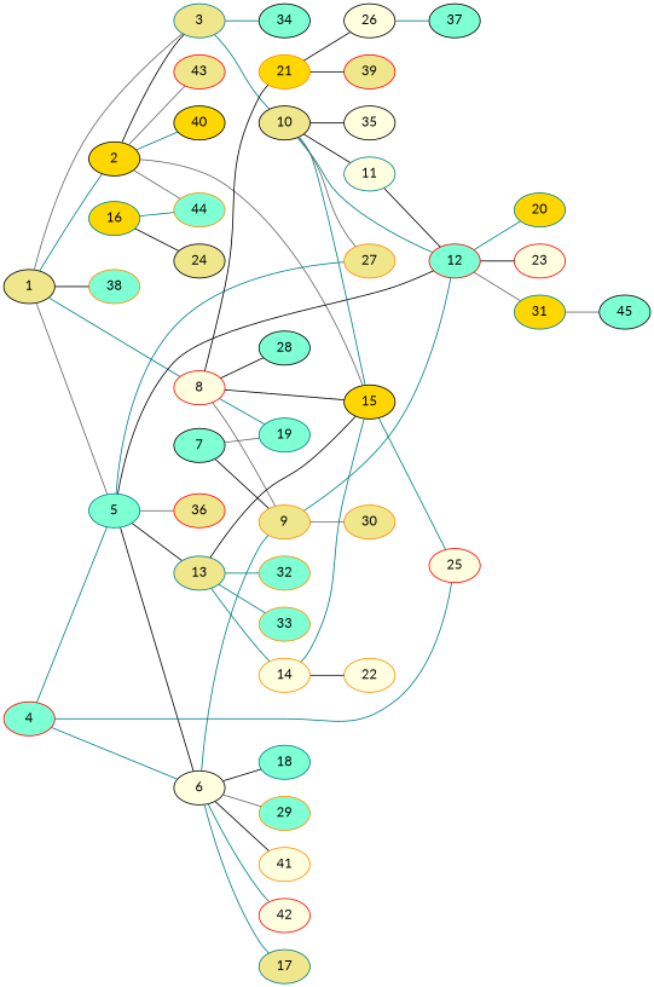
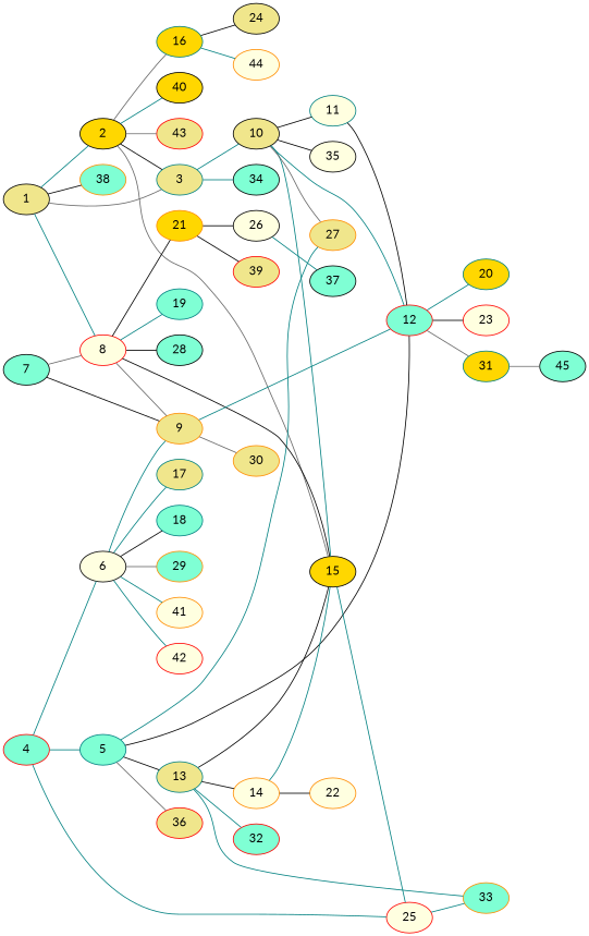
  graph {
    fontname=Lato
    rankdir=LR
    node [color=black fillcolor=aquamarine fontname=Lato style=filled]
    edge [color=teal fontname=Lato weight=1.0]
    1 [fillcolor=khaki]
    2 [fillcolor=gold]
    3 [color=teal fillcolor=khaki]
    5 [color=teal]
    8 [color=red fillcolor=lightyellow]
    38 [color=darkorange]
    15 [fillcolor=gold]
    16 [color=teal fillcolor=gold]
    40 [fillcolor=gold]
    43 [color=red fillcolor=khaki]
    10 [fillcolor=khaki]
    34
    6 [fillcolor=lightyellow]
    12 [color=red]
    13 [color=teal fillcolor=khaki]
    27 [color=darkorange fillcolor=khaki]
    36 [color=red fillcolor=khaki]
    9 [color=darkorange fillcolor=khaki]
    19 [color=teal]
    21 [color=darkorange fillcolor=gold]
    28
    25 [color=red fillcolor=lightyellow]
    24 [fillcolor=khaki]
-   44 [color=darkorange]
+   44 [color=darkorange fillcolor=lightyellow]
    11 [color=teal fillcolor=lightyellow]
    35 [fillcolor=lightyellow]
    4 [color=red]
    17 [color=teal fillcolor=khaki]
    18 [color=teal]
    29 [color=darkorange]
    41 [color=darkorange fillcolor=lightyellow]
    42 [color=red fillcolor=lightyellow]
    33 [color=darkorange]
    20 [color=teal fillcolor=gold]
    23 [color=red fillcolor=lightyellow]
    31 [color=teal fillcolor=gold]
    14 [color=darkorange fillcolor=lightyellow]
-   32 [color=darkorange]
+   32 [color=red]
    30 [color=darkorange fillcolor=khaki]
    7
    26 [fillcolor=lightyellow]
    39 [color=red fillcolor=khaki]
    45
    22 [color=darkorange fillcolor=lightyellow]
    37
    1 -- 2
    1 -- 3 [color=gray40]
-   1 -- 5 [color=gray40]
    1 -- 8
    1 -- 38 [color=black]
    2 -- 3 [color=black]
    2 -- 15 [color=gray40]
-   2 -- 44 [color=gray40]
+   2 -- 16 [color=gray40]
    2 -- 40
    2 -- 43 [color=gray40]
    3 -- 10
    3 -- 34 [weight=2.0]
-   5 -- 6 [color=black]
    5 -- 12 [color=black]
    5 -- 13 [color=black]
    5 -- 27
    5 -- 36 [color=gray40]
    8 -- 15 [color=black]
    8 -- 9 [color=gray40]
    8 -- 19
    8 -- 21 [color=black]
    8 -- 28 [color=black]
    15 -- 25
    16 -- 24 [color=black]
    16 -- 44
    10 -- 15
    10 -- 12
    10 -- 27 [color=gray40]
    10 -- 11 [color=black]
    10 -- 35 [color=black]
    6 -- 9
    6 -- 17
    6 -- 18 [color=black]
    6 -- 29 [color=gray40]
-   6 -- 41 [color=black]
+   6 -- 41
    6 -- 42
    12 -- 20
    12 -- 23 [color=black]
    12 -- 31 [color=gray40]
    13 -- 15 [color=black]
    13 -- 33
-   13 -- 14
+   13 -- 14 [color=black]
    13 -- 32
    9 -- 12
    9 -- 30 [color=gray40]
    21 -- 26 [color=black]
    21 -- 39 [color=black]
+   25 -- 33
    11 -- 12 [color=black]
    4 -- 5
    4 -- 6
    4 -- 25
    31 -- 45 [color=gray40]
    14 -- 15
    14 -- 22 [color=black]
-   7 -- 19 [color=gray40]
+   7 -- 8 [color=gray40]
    7 -- 9 [color=black]
    26 -- 37
  }
